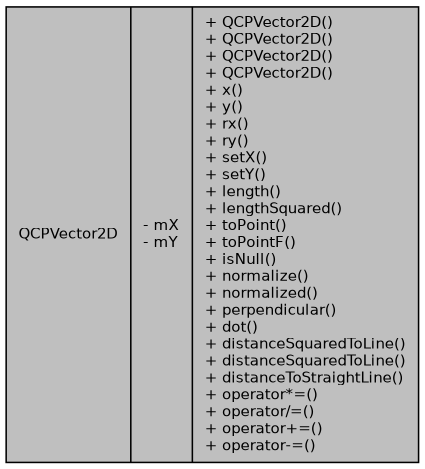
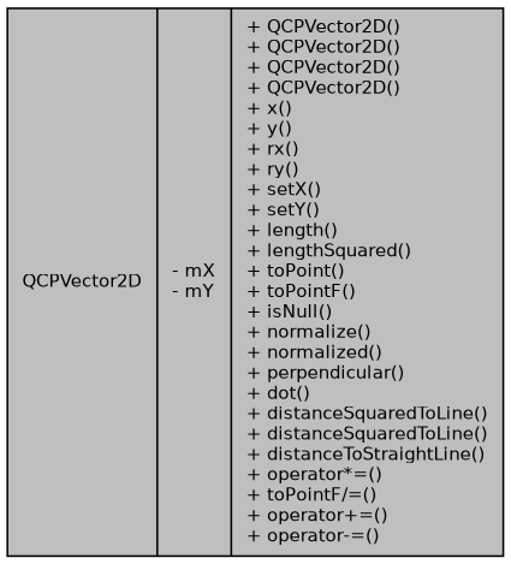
  digraph {
    rankdir=LR
-   n1 [color=black fillcolor=grey75 fontcolor=black fontname=Helvetica fontsize=10 height=0.2 label="{QCPVector2D\n|- mX\l- mY\l|+ QCPVector2D()\l+ QCPVector2D()\l+ QCPVector2D()\l+ QCPVector2D()\l+ x()\l+ y()\l+ rx()\l+ ry()\l+ setX()\l+ setY()\l+ length()\l+ lengthSquared()\l+ toPoint()\l+ toPointF()\l+ isNull()\l+ normalize()\l+ normalized()\l+ perpendicular()\l+ dot()\l+ distanceSquaredToLine()\l+ distanceSquaredToLine()\l+ distanceToStraightLine()\l+ operator*=()\l+ operator/=()\l+ operator+=()\l+ operator-=()\l}" shape=record style=filled width=0.4]
+   n1 [color=black fillcolor=grey75 fontcolor=black fontname=Helvetica fontsize=10 height=0.2 label="{QCPVector2D\n|- mX\l- mY\l|+ QCPVector2D()\l+ QCPVector2D()\l+ QCPVector2D()\l+ QCPVector2D()\l+ x()\l+ y()\l+ rx()\l+ ry()\l+ setX()\l+ setY()\l+ length()\l+ lengthSquared()\l+ toPoint()\l+ toPointF()\l+ isNull()\l+ normalize()\l+ normalized()\l+ perpendicular()\l+ dot()\l+ distanceSquaredToLine()\l+ distanceSquaredToLine()\l+ distanceToStraightLine()\l+ operator*=()\l+ toPointF/=()\l+ operator+=()\l+ operator-=()\l}" shape=record style=filled width=0.4]
  }
